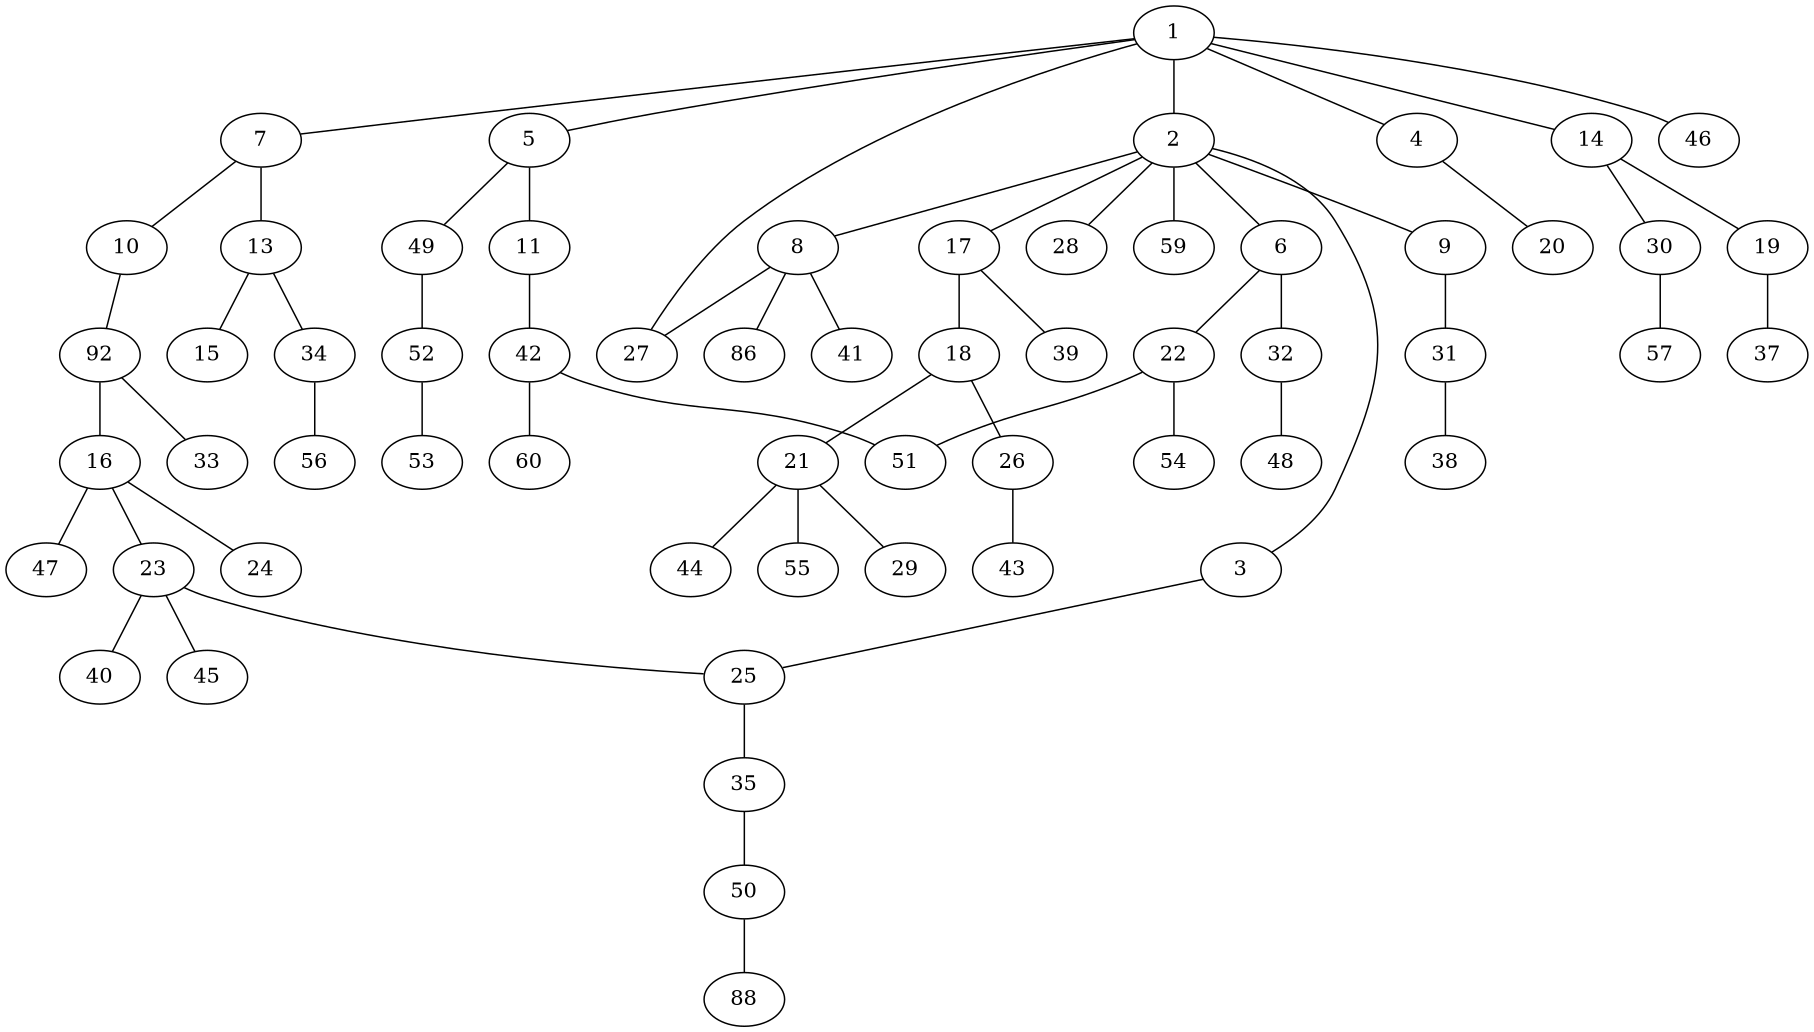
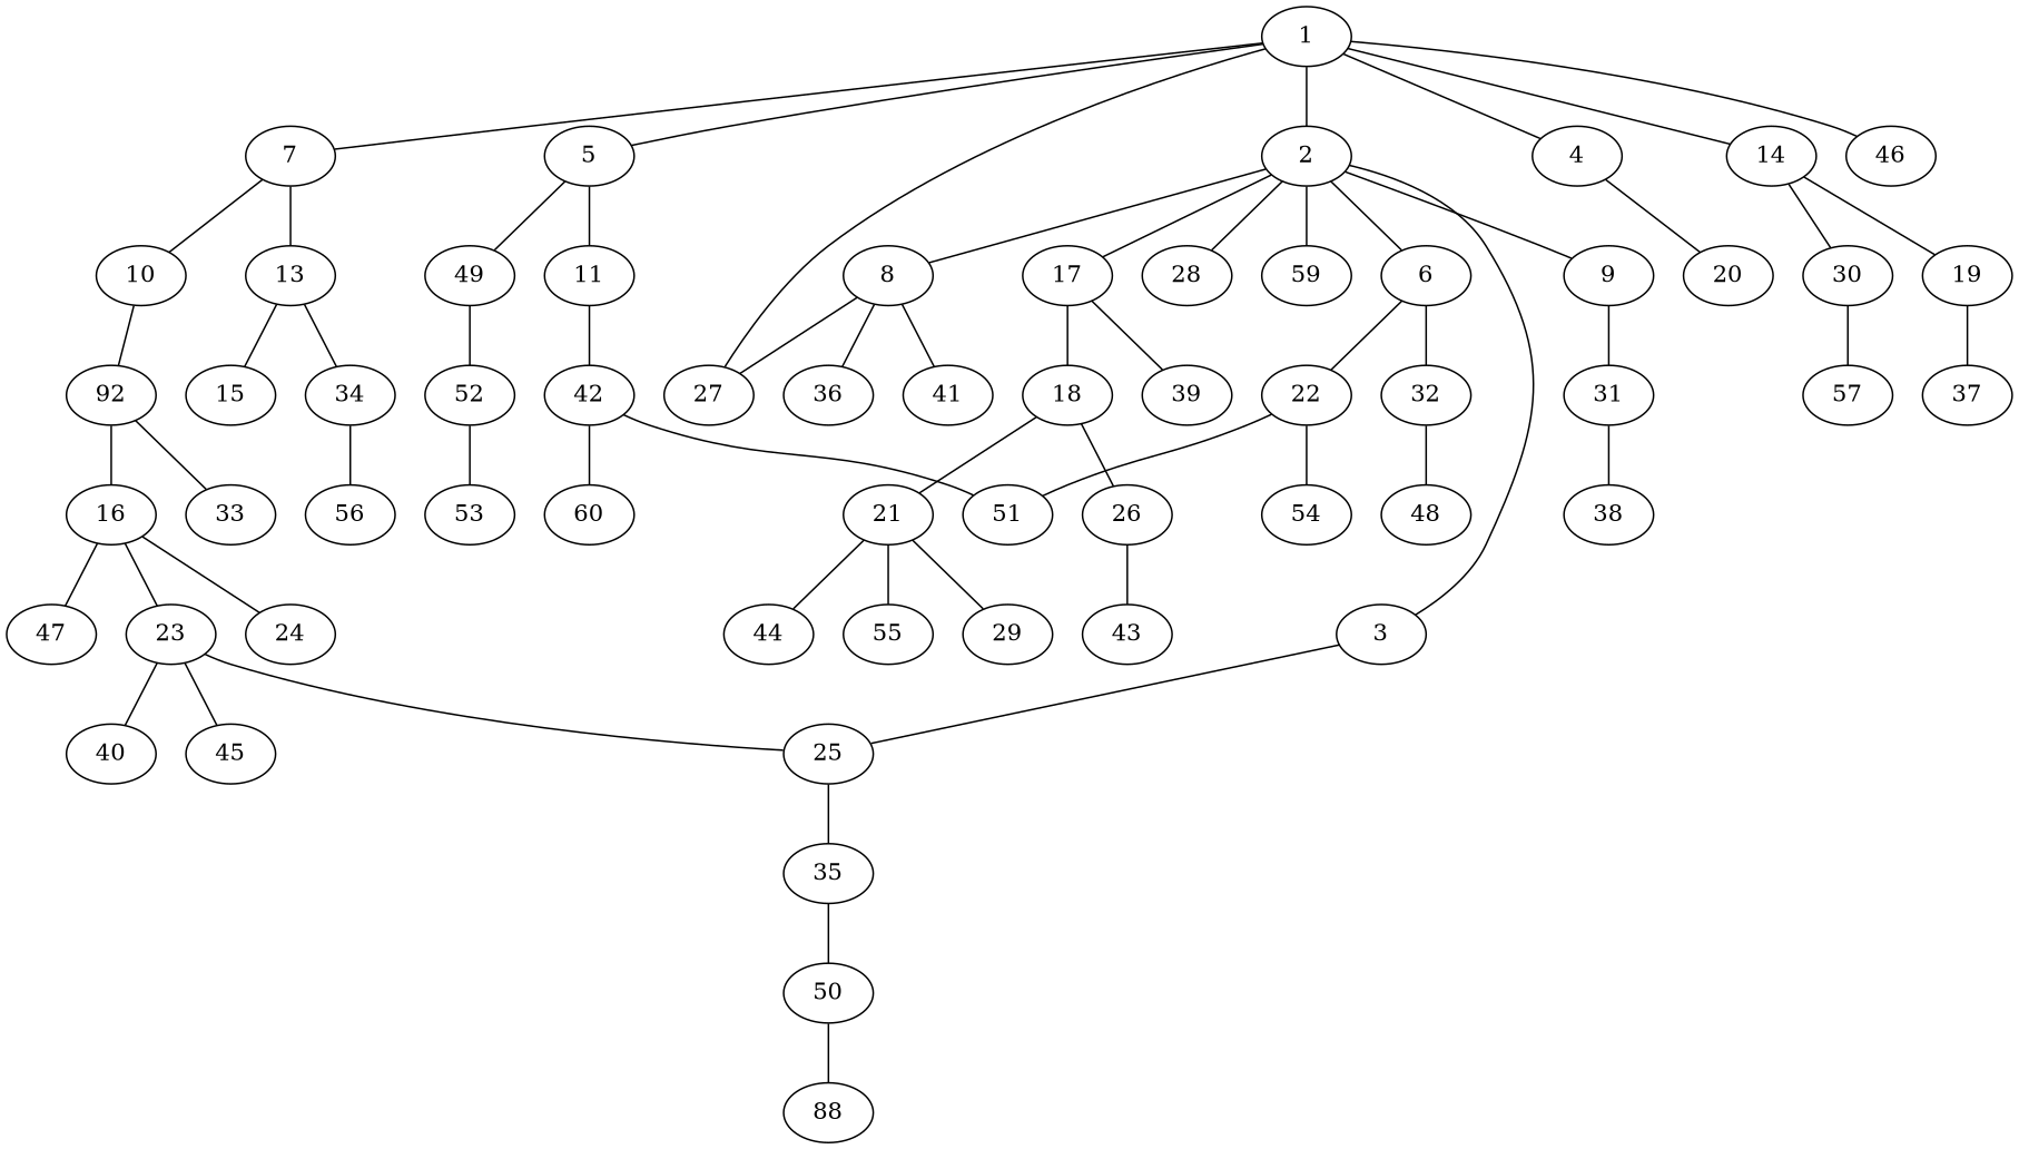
  graph {
    1
    2
    4
    5
    7
    14
    27
    46
    3
    6
    8
    9
    17
    28
    59
    20
    11
    49
    10
    13
    19
    30
    25
    22
    32
-   36 [label=86]
+   36
    41
    31
    18
    39
    42
    52
    n33 [label=92]
    15
    34
    37
    57
    35
    51
    54
    48
    38
    21
    26
    50
    60
    53
    16
    33
    56
    23
    24
    47
    40
    45
    29
    44
    55
    43
    n60 [label=88]
    1 -- 2
    1 -- 4
    1 -- 5
    1 -- 7
    1 -- 14
    1 -- 27
    1 -- 46
    2 -- 3
    2 -- 6
    2 -- 8
    2 -- 9
    2 -- 17
    2 -- 28
    2 -- 59
    4 -- 20
    5 -- 11
    5 -- 49
    7 -- 10
    7 -- 13
    14 -- 19
    14 -- 30
    3 -- 25
    6 -- 22
    6 -- 32
    8 -- 27
    8 -- 36
    8 -- 41
    9 -- 31
    17 -- 18
    17 -- 39
    11 -- 42
    49 -- 52
    10 -- n33
    13 -- 15
    13 -- 34
    19 -- 37
    30 -- 57
    25 -- 35
    22 -- 51
    22 -- 54
    32 -- 48
    31 -- 38
    18 -- 21
    18 -- 26
    42 -- 51
    42 -- 60
    52 -- 53
    n33 -- 16
    n33 -- 33
    34 -- 56
    35 -- 50
    21 -- 29
    21 -- 44
    21 -- 55
    26 -- 43
    50 -- n60
    16 -- 23
    16 -- 24
    16 -- 47
    23 -- 25
    23 -- 40
    23 -- 45
  }
